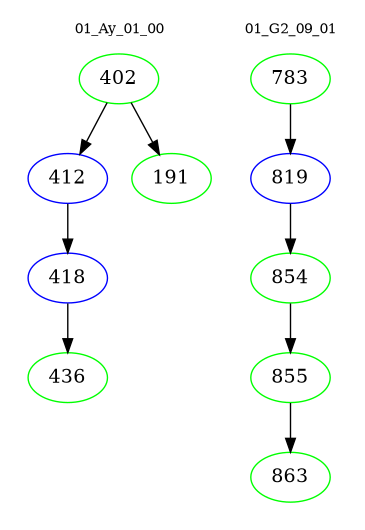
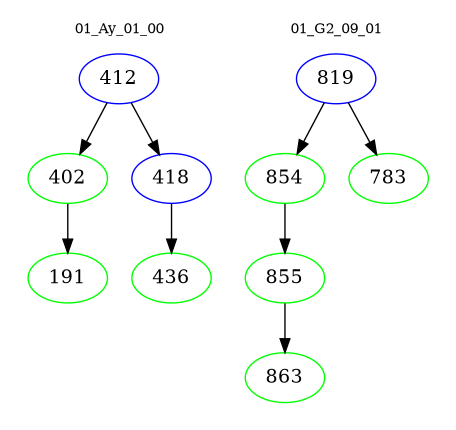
  digraph {
    node [color=green]
    edge [color=black]
    n1 [color=blue label=412]
    n2 [label=402]
    n3 [color=blue label=418]
    n4 [label=191]
    n5 [label=436]
    n6 [label=854]
    n7 [color=blue label=819]
    n8 [label=855]
    n9 [label=783]
    n10 [label=863]
    subgraph cluster_1 {
      color=white
      fontsize=10
      label="01_Ay_01_00"
      n1
      n2
      n3
      n4
      n5
    }
    subgraph cluster_2 {
      color=white
      fontsize=10
      label="01_G2_09_01"
      n6
      n7
      n8
      n9
      n10
    }
-   n2 -> n1
+   n1 -> n2
    n1 -> n3
    n2 -> n4
    n3 -> n5
    n6 -> n8
    n7 -> n6
-   n9 -> n7
+   n7 -> n9
    n8 -> n10
  }
